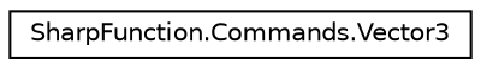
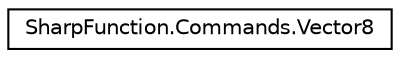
  digraph {
    rankdir=LR
-   n1 [color=black fillcolor=white fontname=Helvetica fontsize=10 height=0.2 label="SharpFunction.Commands.Vector3" shape=record style=filled width=0.4]
+   n1 [color=black fillcolor=white fontname=Helvetica fontsize=10 height=0.2 label="SharpFunction.Commands.Vector8" shape=record style=filled width=0.4]
  }
